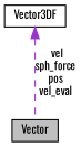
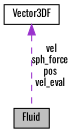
  digraph {
    fontname=Oswald
    node [color=black fontname=Oswald fontsize=10 shape=record style=filled]
-   n1 [fillcolor=grey75 fontcolor=black height=0.2 label=Vector width=0.4]
+   n1 [fillcolor=grey75 fontcolor=black height=0.2 label=Fluid width=0.4]
    n2 [fillcolor=white height=0.2 label=Vector3DF width=0.4]
    n2 -> n1 [color=darkorchid3 dir=back fontname=Oswald fontsize=10 label=" vel\nsph_force\npos\nvel_eval" labelfontname=Helvetica labelfontsize=10 style=dashed]
  }
